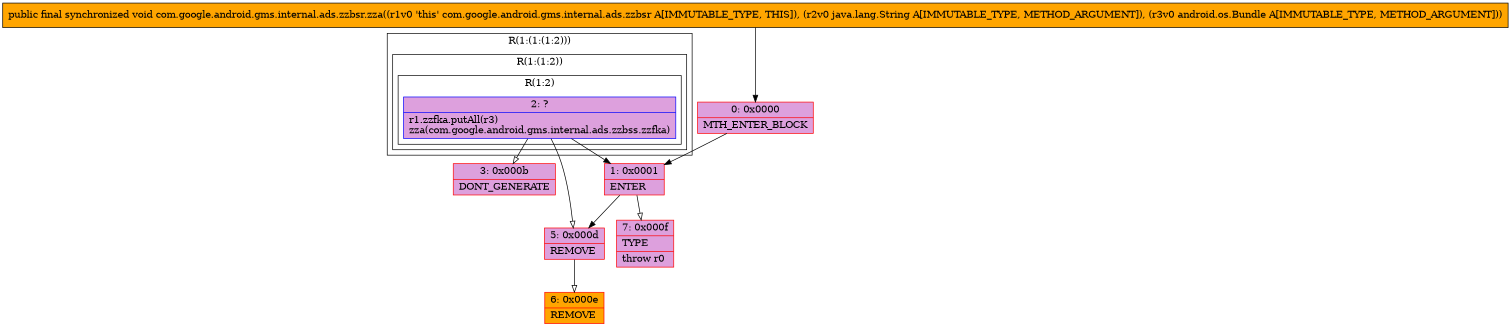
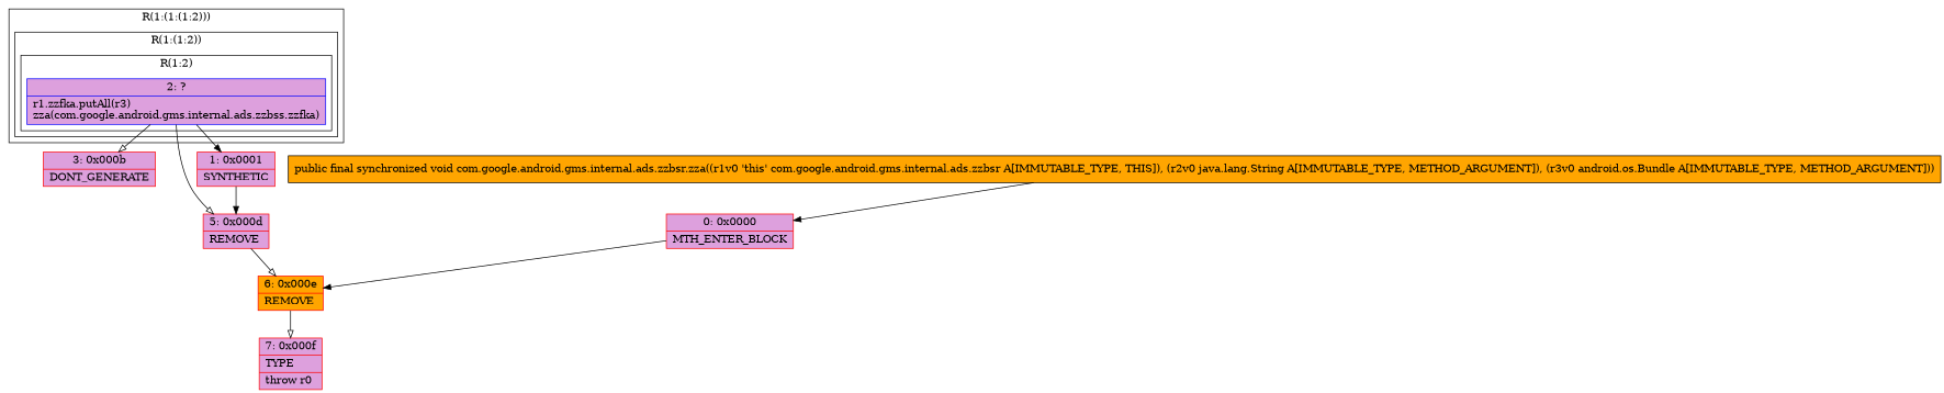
  digraph {
    node [color=red fillcolor=plum shape=record style=filled]
    edge [arrowhead=onormal]
    n1 [color=blue label="{2\:\ ?|r1.zzfka.putAll(r3)\lzza(com.google.android.gms.internal.ads.zzbss.zzfka)\l}"]
    n2 [label="{3\:\ 0x000b|DONT_GENERATE\l}"]
    n3 [label="{5\:\ 0x000d|REMOVE\l}"]
-   n4 [label="{1\:\ 0x0001|ENTER\l}"]
+   n4 [label="{1\:\ 0x0001|SYNTHETIC\l}"]
    n5 [fillcolor=orange label="{6\:\ 0x000e|REMOVE\l}"]
    n6 [label="{0\:\ 0x0000|MTH_ENTER_BLOCK\l}"]
    n7 [label="{7\:\ 0x000f|TYPE\l|throw r0\l}"]
    n8 [fillcolor=orange label="{public final synchronized void com.google.android.gms.internal.ads.zzbsr.zza((r1v0 'this' com.google.android.gms.internal.ads.zzbsr A[IMMUTABLE_TYPE, THIS]), (r2v0 java.lang.String A[IMMUTABLE_TYPE, METHOD_ARGUMENT]), (r3v0 android.os.Bundle A[IMMUTABLE_TYPE, METHOD_ARGUMENT])) }" color=""]
    subgraph cluster_1 {
      label="R(1:(1:(1:2)))"
      subgraph cluster_2 {
        label="R(1:(1:2))"
        subgraph cluster_3 {
          label="R(1:2)"
          n1
        }
      }
    }
    n1 -> n2
    n1 -> n3
    n1 -> n4 [arrowhead=normal]
    n3 -> n5
    n4 -> n3 [arrowhead=normal]
-   n4 -> n7
-   n6 -> n4 [arrowhead=normal]
+   n5 -> n7
+   n6 -> n5 [arrowhead=normal]
    n8 -> n6 [arrowhead=normal]
  }
